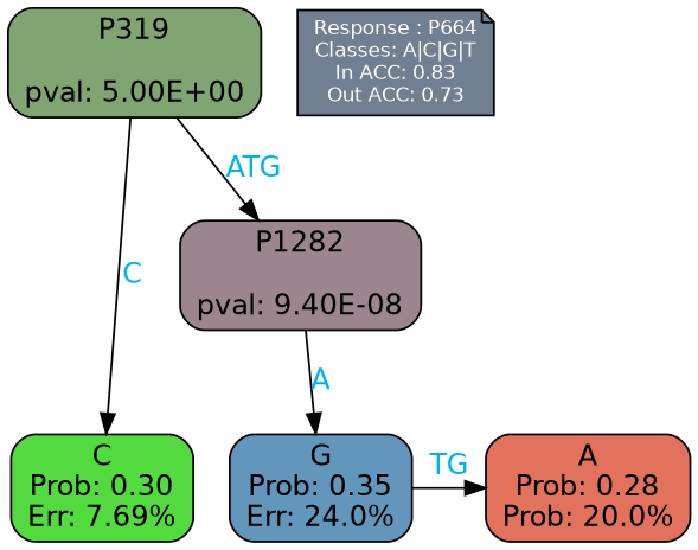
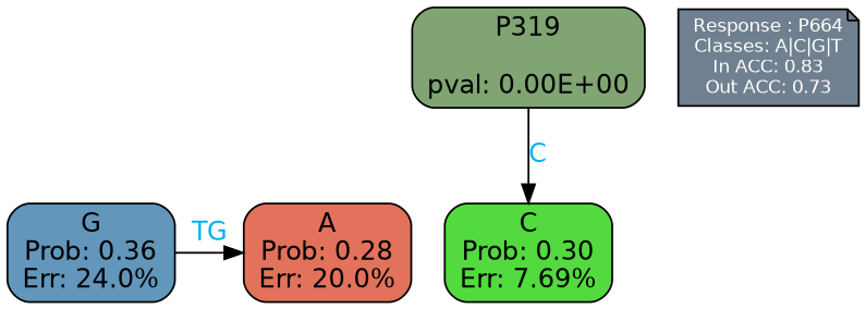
  digraph {
    ranksep=equally
    splines=polylines
    node [color=black fontname=helvetica shape=box style="filled, rounded"]
    edge [fontcolor=deepskyblue2 fontname=helvetica]
-   n1 [fillcolor="#6296bb" label="G\nProb: 0.35\nErr: 24.0%"]
-   n2 [fillcolor="#e2725b" label="A\nProb: 0.28\nProb: 20.0%"]
+   n1 [fillcolor="#6296bb" label="G\nProb: 0.36\nErr: 24.0%"]
+   n2 [fillcolor="#e2725b" label="A\nProb: 0.28\nErr: 20.0%"]
    n3 [fillcolor="#52da3f" label="C\nProb: 0.30\nErr: 7.69%"]
    n4 [align=left fillcolor=slategray fontcolor=white fontsize=10 label="Response : P664\nClasses: A|C|G|T\nIn ACC: 0.83\nOut ACC: 0.73\n" shape=note style=filled]
-   n5 [fillcolor="#80a573" label="P319\n\npval: 5.00E+00"]
-   n6 [fillcolor="#9b8690" label="P1282\n\npval: 9.40E-08"]
+   n5 [fillcolor="#80a573" label="P319\n\npval: 0.00E+00"]
    subgraph sub_1 {
      rank=same
      n1
      n2
      n3
    }
    subgraph sub_2 {
      rank=same
      n4
      n5
    }
    n1 -> n2 [label=TG]
    n5 -> n3 [label=C]
-   n5 -> n6 [label=ATG]
-   n6 -> n1 [label=A]
  }
